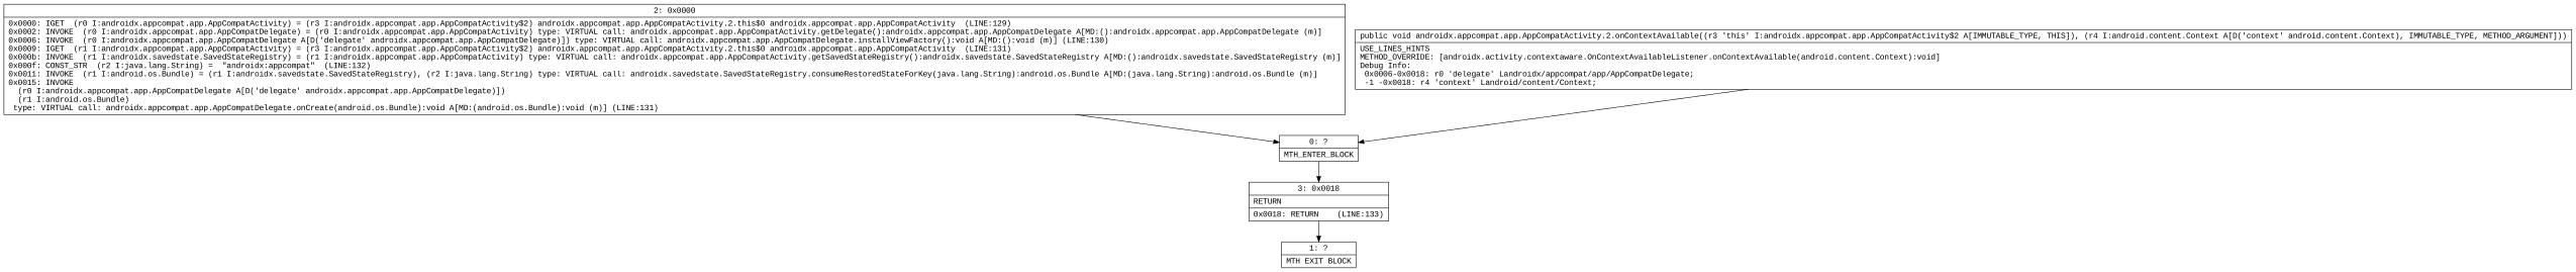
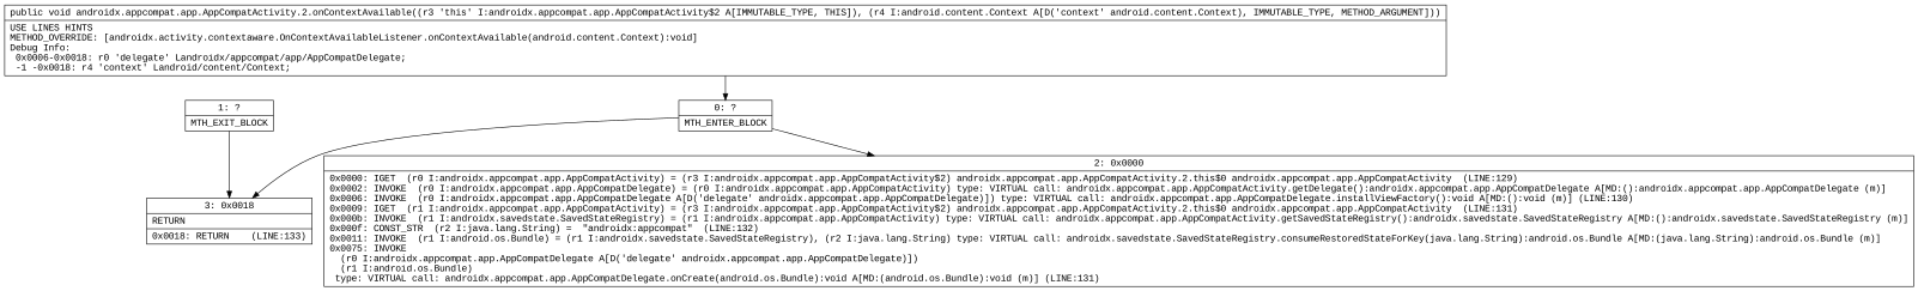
  digraph {
    fontname="Liberation Mono"
    node [fontname="Liberation Mono" shape=record]
    edge [fontname="Liberation Mono"]
    n1 [label="{0\:\ ?|MTH_ENTER_BLOCK\l}"]
-   n2 [label="{2\:\ 0x0000|0x0000: IGET  (r0 I:androidx.appcompat.app.AppCompatActivity) = (r3 I:androidx.appcompat.app.AppCompatActivity$2) androidx.appcompat.app.AppCompatActivity.2.this$0 androidx.appcompat.app.AppCompatActivity  (LINE:129)\l0x0002: INVOKE  (r0 I:androidx.appcompat.app.AppCompatDelegate) = (r0 I:androidx.appcompat.app.AppCompatActivity) type: VIRTUAL call: androidx.appcompat.app.AppCompatActivity.getDelegate():androidx.appcompat.app.AppCompatDelegate A[MD:():androidx.appcompat.app.AppCompatDelegate (m)]\l0x0006: INVOKE  (r0 I:androidx.appcompat.app.AppCompatDelegate A[D('delegate' androidx.appcompat.app.AppCompatDelegate)]) type: VIRTUAL call: androidx.appcompat.app.AppCompatDelegate.installViewFactory():void A[MD:():void (m)] (LINE:130)\l0x0009: IGET  (r1 I:androidx.appcompat.app.AppCompatActivity) = (r3 I:androidx.appcompat.app.AppCompatActivity$2) androidx.appcompat.app.AppCompatActivity.2.this$0 androidx.appcompat.app.AppCompatActivity  (LINE:131)\l0x000b: INVOKE  (r1 I:androidx.savedstate.SavedStateRegistry) = (r1 I:androidx.appcompat.app.AppCompatActivity) type: VIRTUAL call: androidx.appcompat.app.AppCompatActivity.getSavedStateRegistry():androidx.savedstate.SavedStateRegistry A[MD:():androidx.savedstate.SavedStateRegistry (m)]\l0x000f: CONST_STR  (r2 I:java.lang.String) =  \"androidx:appcompat\"  (LINE:132)\l0x0011: INVOKE  (r1 I:android.os.Bundle) = (r1 I:androidx.savedstate.SavedStateRegistry), (r2 I:java.lang.String) type: VIRTUAL call: androidx.savedstate.SavedStateRegistry.consumeRestoredStateForKey(java.lang.String):android.os.Bundle A[MD:(java.lang.String):android.os.Bundle (m)]\l0x0015: INVOKE  \l  (r0 I:androidx.appcompat.app.AppCompatDelegate A[D('delegate' androidx.appcompat.app.AppCompatDelegate)])\l  (r1 I:android.os.Bundle)\l type: VIRTUAL call: androidx.appcompat.app.AppCompatDelegate.onCreate(android.os.Bundle):void A[MD:(android.os.Bundle):void (m)] (LINE:131)\l}"]
+   n2 [label="{2\:\ 0x0000|0x0000: IGET  (r0 I:androidx.appcompat.app.AppCompatActivity) = (r3 I:androidx.appcompat.app.AppCompatActivity$2) androidx.appcompat.app.AppCompatActivity.2.this$0 androidx.appcompat.app.AppCompatActivity  (LINE:129)\l0x0002: INVOKE  (r0 I:androidx.appcompat.app.AppCompatDelegate) = (r0 I:androidx.appcompat.app.AppCompatActivity) type: VIRTUAL call: androidx.appcompat.app.AppCompatActivity.getDelegate():androidx.appcompat.app.AppCompatDelegate A[MD:():androidx.appcompat.app.AppCompatDelegate (m)]\l0x0006: INVOKE  (r0 I:androidx.appcompat.app.AppCompatDelegate A[D('delegate' androidx.appcompat.app.AppCompatDelegate)]) type: VIRTUAL call: androidx.appcompat.app.AppCompatDelegate.installViewFactory():void A[MD:():void (m)] (LINE:130)\l0x0009: IGET  (r1 I:androidx.appcompat.app.AppCompatActivity) = (r3 I:androidx.appcompat.app.AppCompatActivity$2) androidx.appcompat.app.AppCompatActivity.2.this$0 androidx.appcompat.app.AppCompatActivity  (LINE:131)\l0x000b: INVOKE  (r1 I:androidx.savedstate.SavedStateRegistry) = (r1 I:androidx.appcompat.app.AppCompatActivity) type: VIRTUAL call: androidx.appcompat.app.AppCompatActivity.getSavedStateRegistry():androidx.savedstate.SavedStateRegistry A[MD:():androidx.savedstate.SavedStateRegistry (m)]\l0x000f: CONST_STR  (r2 I:java.lang.String) =  \"androidx:appcompat\"  (LINE:132)\l0x0011: INVOKE  (r1 I:android.os.Bundle) = (r1 I:androidx.savedstate.SavedStateRegistry), (r2 I:java.lang.String) type: VIRTUAL call: androidx.savedstate.SavedStateRegistry.consumeRestoredStateForKey(java.lang.String):android.os.Bundle A[MD:(java.lang.String):android.os.Bundle (m)]\l0x0075: INVOKE  \l  (r0 I:androidx.appcompat.app.AppCompatDelegate A[D('delegate' androidx.appcompat.app.AppCompatDelegate)])\l  (r1 I:android.os.Bundle)\l type: VIRTUAL call: androidx.appcompat.app.AppCompatDelegate.onCreate(android.os.Bundle):void A[MD:(android.os.Bundle):void (m)] (LINE:131)\l}"]
    n3 [label="{3\:\ 0x0018|RETURN\l|0x0018: RETURN    (LINE:133)\l}"]
    n4 [label="{1\:\ ?|MTH_EXIT_BLOCK\l}"]
    n5 [label="{public void androidx.appcompat.app.AppCompatActivity.2.onContextAvailable((r3 'this' I:androidx.appcompat.app.AppCompatActivity$2 A[IMMUTABLE_TYPE, THIS]), (r4 I:android.content.Context A[D('context' android.content.Context), IMMUTABLE_TYPE, METHOD_ARGUMENT]))  | USE_LINES_HINTS\lMETHOD_OVERRIDE: [androidx.activity.contextaware.OnContextAvailableListener.onContextAvailable(android.content.Context):void]\lDebug Info:\l  0x0006\-0x0018: r0 'delegate' Landroidx\/appcompat\/app\/AppCompatDelegate;\l  \-1 \-0x0018: r4 'context' Landroid\/content\/Context;\l}"]
-   n2 -> n1
+   n1 -> n2
    n1 -> n3
-   n3 -> n4
+   n4 -> n3
    n5 -> n1
  }
